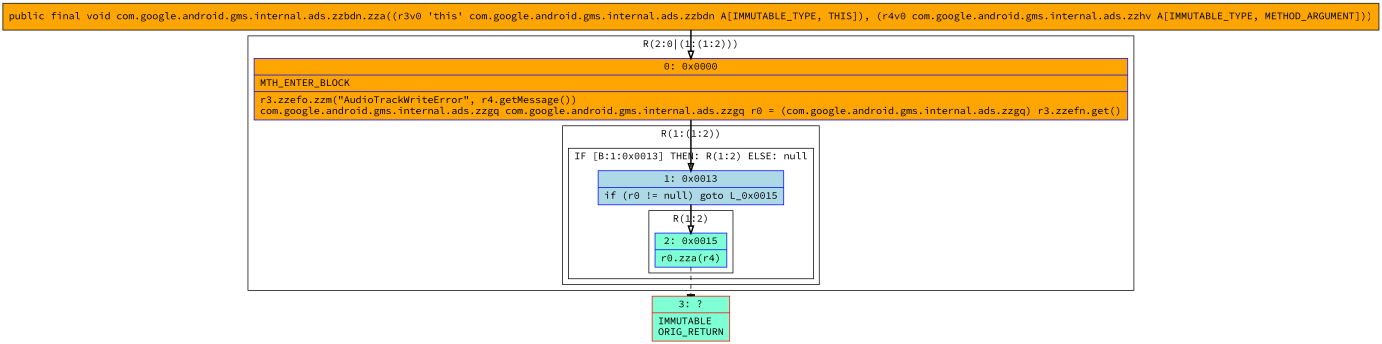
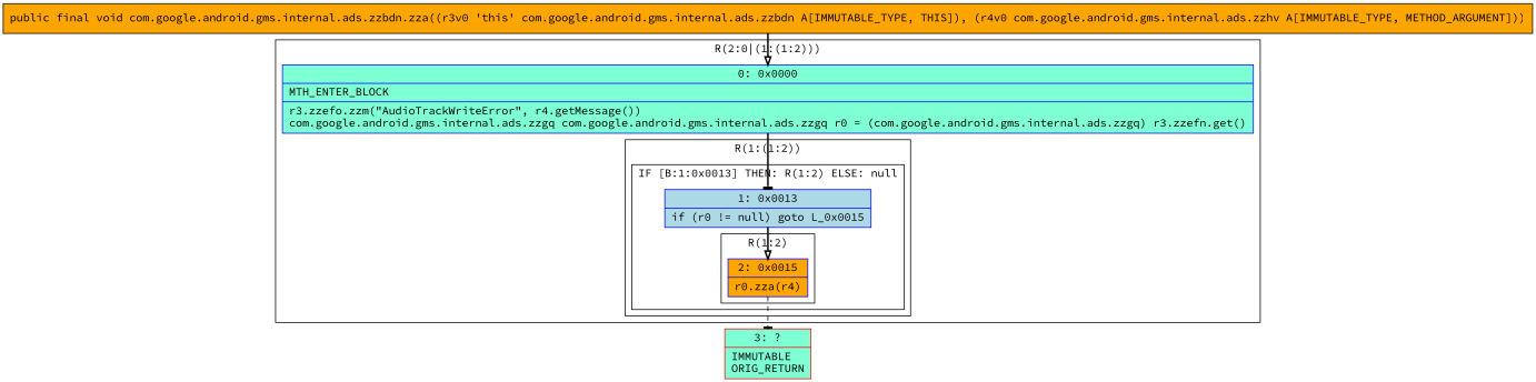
  digraph {
    fontname="Source Code Pro"
    node [color=blue fillcolor=aquamarine fontname="Source Code Pro" shape=record style=filled]
    edge [arrowhead=tee fontname="Source Code Pro" style=bold]
-   n1 [label="{2\:\ 0x0015|r0.zza(r4)\l}"]
+   n1 [fillcolor=orange label="{2\:\ 0x0015|r0.zza(r4)\l}"]
    n2 [fillcolor=lightblue label="{1\:\ 0x0013|if (r0 != null) goto L_0x0015\l}"]
-   n3 [fillcolor=orange label="{0\:\ 0x0000|MTH_ENTER_BLOCK\l|r3.zzefo.zzm(\"AudioTrackWriteError\", r4.getMessage())\lcom.google.android.gms.internal.ads.zzgq com.google.android.gms.internal.ads.zzgq r0 = (com.google.android.gms.internal.ads.zzgq) r3.zzefn.get()\l}"]
+   n3 [label="{0\:\ 0x0000|MTH_ENTER_BLOCK\l|r3.zzefo.zzm(\"AudioTrackWriteError\", r4.getMessage())\lcom.google.android.gms.internal.ads.zzgq com.google.android.gms.internal.ads.zzgq r0 = (com.google.android.gms.internal.ads.zzgq) r3.zzefn.get()\l}"]
    n4 [color=red label="{3\:\ ?|IMMUTABLE\lORIG_RETURN\l}"]
    n5 [fillcolor=orange label="{public final void com.google.android.gms.internal.ads.zzbdn.zza((r3v0 'this' com.google.android.gms.internal.ads.zzbdn A[IMMUTABLE_TYPE, THIS]), (r4v0 com.google.android.gms.internal.ads.zzhv A[IMMUTABLE_TYPE, METHOD_ARGUMENT])) }" color=""]
    subgraph cluster_1 {
      label="R(2:0|(1:(1:2)))"
      n3
      subgraph cluster_2 {
        label="R(1:(1:2))"
        subgraph cluster_3 {
          label="IF [B:1:0x0013] THEN: R(1:2) ELSE: null"
          n2
          subgraph cluster_4 {
            label="R(1:2)"
            n1
          }
        }
      }
    }
    n1 -> n4 [style=dashed]
    n2 -> n1 [arrowhead=onormal]
-   n3 -> n2 [arrowhead=onormal]
+   n3 -> n2
    n5 -> n3 [arrowhead=onormal]
  }
